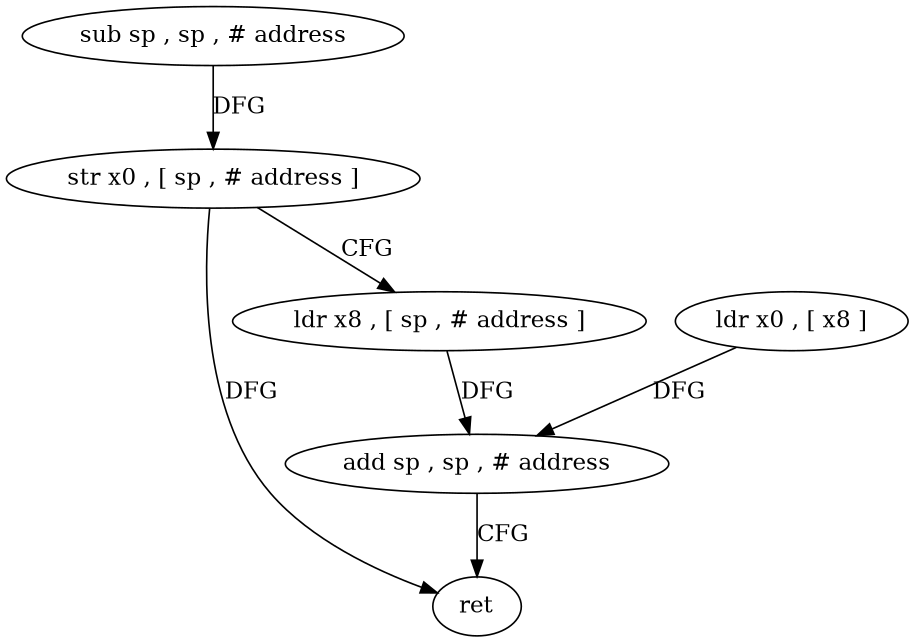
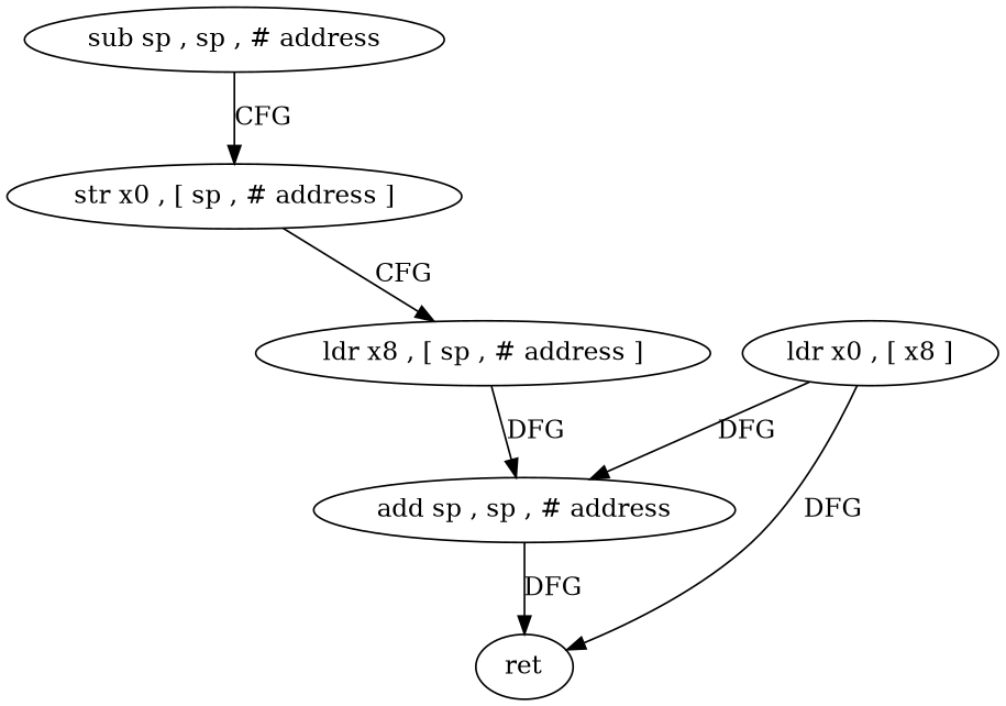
  digraph {
    n1 [label="sub sp , sp , # address"]
    n2 [label="str x0 , [ sp , # address ]"]
    n3 [label="ldr x8 , [ sp , # address ]"]
    n4 [label="add sp , sp , # address"]
    n5 [label="ldr x0 , [ x8 ]"]
    n6 [label=ret]
-   n1 -> n2 [label=DFG]
+   n1 -> n2 [label=CFG]
    n2 -> n3 [label=CFG]
    n3 -> n4 [label=DFG]
-   n4 -> n6 [label=CFG]
+   n4 -> n6 [label=DFG]
    n5 -> n4 [label=DFG]
-   n2 -> n6 [label=DFG]
+   n5 -> n6 [label=DFG]
  }
